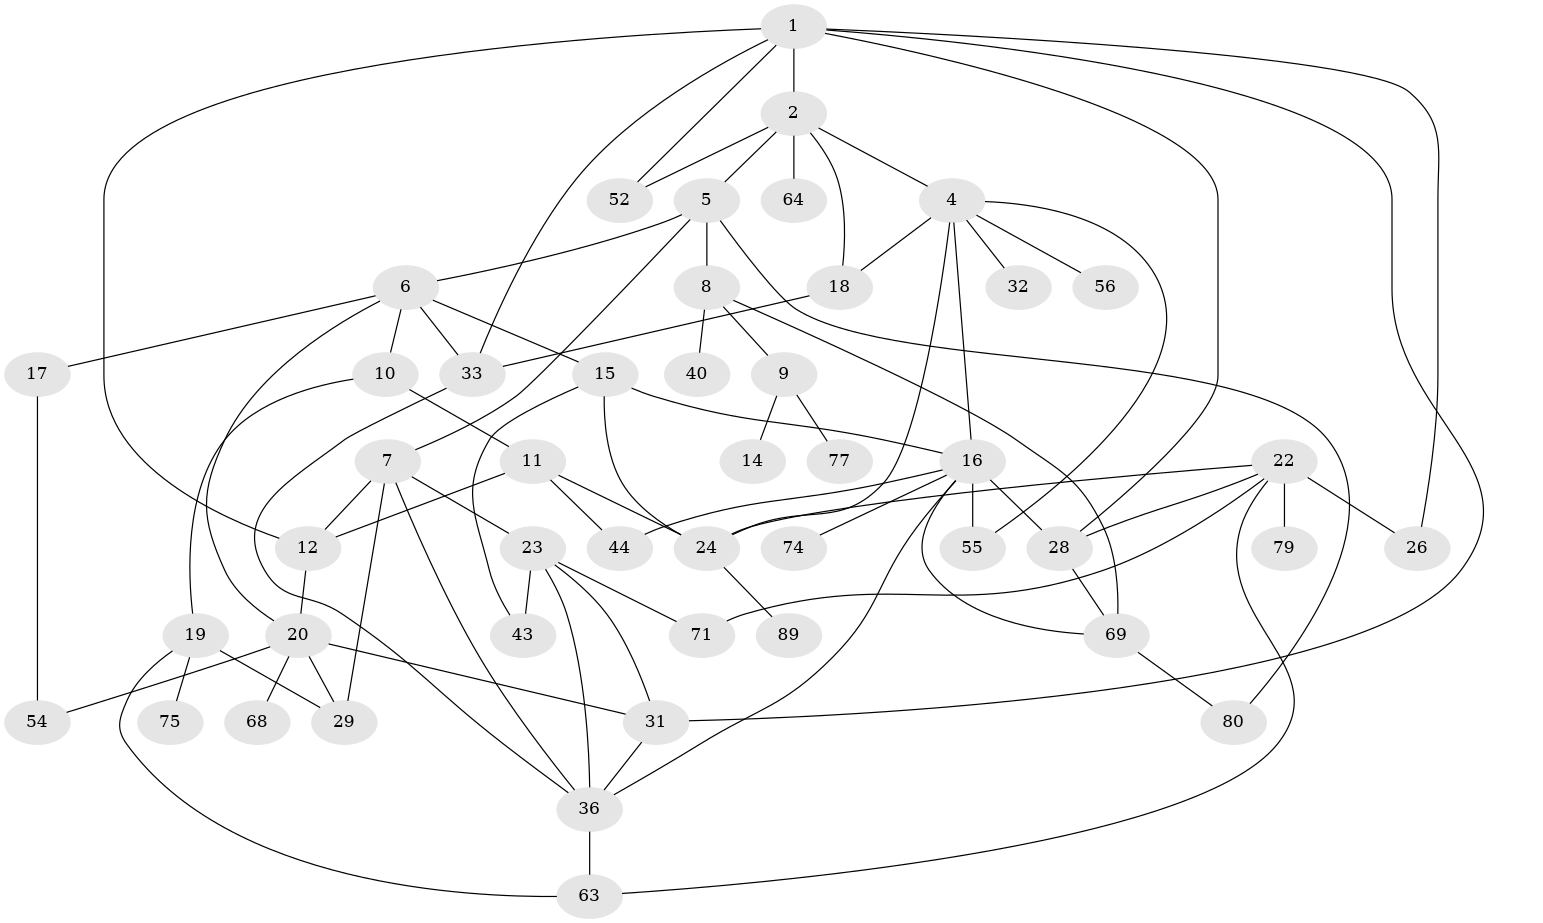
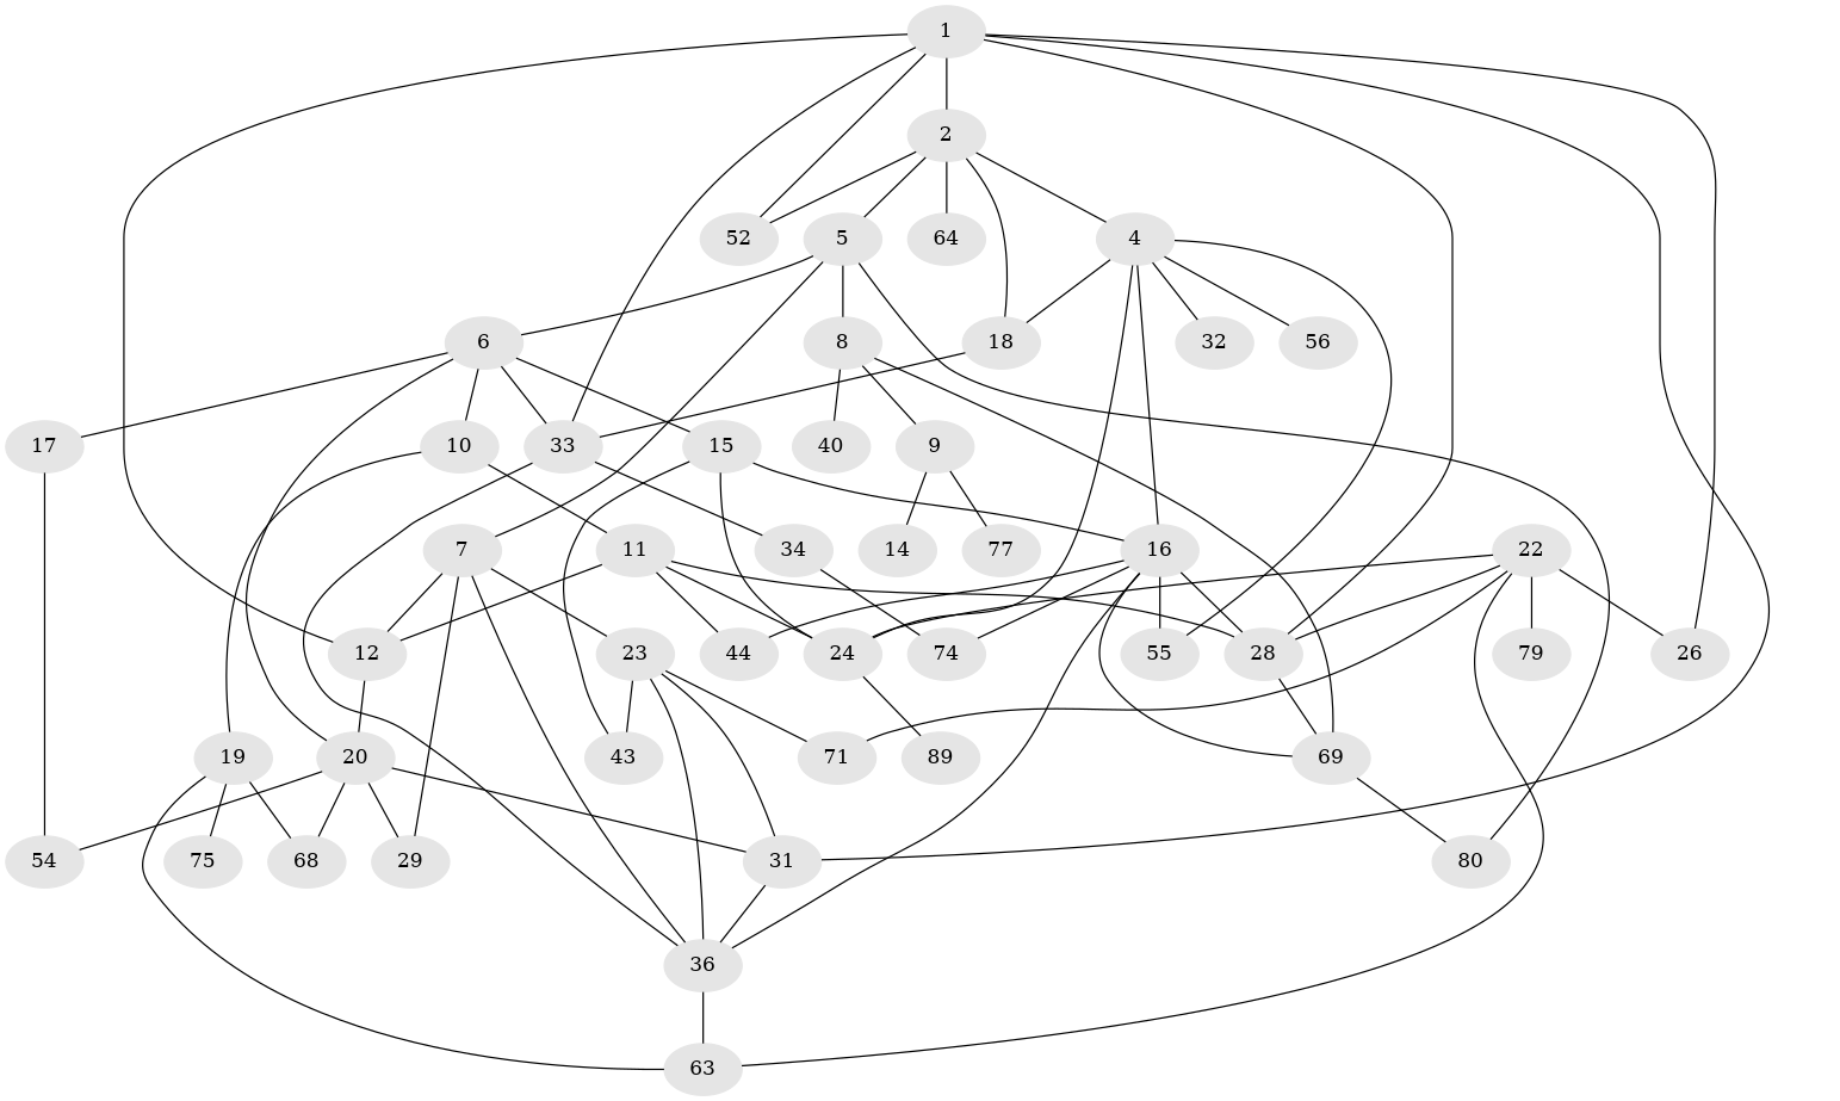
  graph {
    node [color=gray90 style=filled]
    1 [super="+41"]
    2 [super="+3"]
    12 [super="+39+21"]
    26
    28 [super="+47"]
    31 [super="+76+66+81"]
    33 [super="+84"]
    52
    4 [super="+13"]
    5
    18
    64
    20 [super="+25+53"]
    69 [super="+88+87"]
    36 [super="+62"]
+   34
    16
    24 [super="+86+57"]
    32
    55
    56
    6
    7 [super="+58"]
    8
    80 [super="+92"]
    63 [super="+67"]
    44
    74 [super="+78"]
    89
    10
    15 [super="+85+30"]
    17
    23 [super="+48"]
    29 [super="+38+90"]
    9 [super="+37+46"]
    40
    11
    19
    43 [super="+82"]
    54 [super="+72"]
    68
    71
    14 [super="+42+27"]
    77
    75
    22 [super="+65+35"]
    79
    1 -- 2
    1 -- 12
    1 -- 26
    1 -- 28
    1 -- 31
    1 -- 33
    1 -- 52
    2 -- 52
    2 -- 4
    2 -- 5
    2 -- 18
    2 -- 64
    12 -- 20
    28 -- 69
    31 -- 36
    33 -- 36
+   33 -- 34
    4 -- 18
    4 -- 16
    4 -- 24
    4 -- 32
    4 -- 55
    4 -- 56
    5 -- 6
    5 -- 7
    5 -- 8
    5 -- 80
    18 -- 33
    20 -- 31
    20 -- 29 [weight=2]
    20 -- 54
    20 -- 68
    69 -- 80
    36 -- 63
+   34 -- 74
    16 -- 28
    16 -- 69
    16 -- 36
    16 -- 55
    16 -- 44
    16 -- 74
    24 -- 89
    6 -- 33
    6 -- 20
    6 -- 10
    6 -- 15
    6 -- 17
    7 -- 12
    7 -- 36
    7 -- 23
    7 -- 29 [weight=2]
    8 -- 69
    8 -- 9
    8 -- 40
    10 -- 11
    10 -- 19
    15 -- 16
    15 -- 24
    15 -- 43
    17 -- 54
    23 -- 31
    23 -- 36
    23 -- 43
    23 -- 71
    9 -- 14
    9 -- 77
    11 -- 12
+   11 -- 28
    11 -- 24
    11 -- 44
    19 -- 63
-   19 -- 29
+   19 -- 68
    19 -- 75
    22 -- 26
    22 -- 28
    22 -- 24
    22 -- 63
    22 -- 71
    22 -- 79
  }
